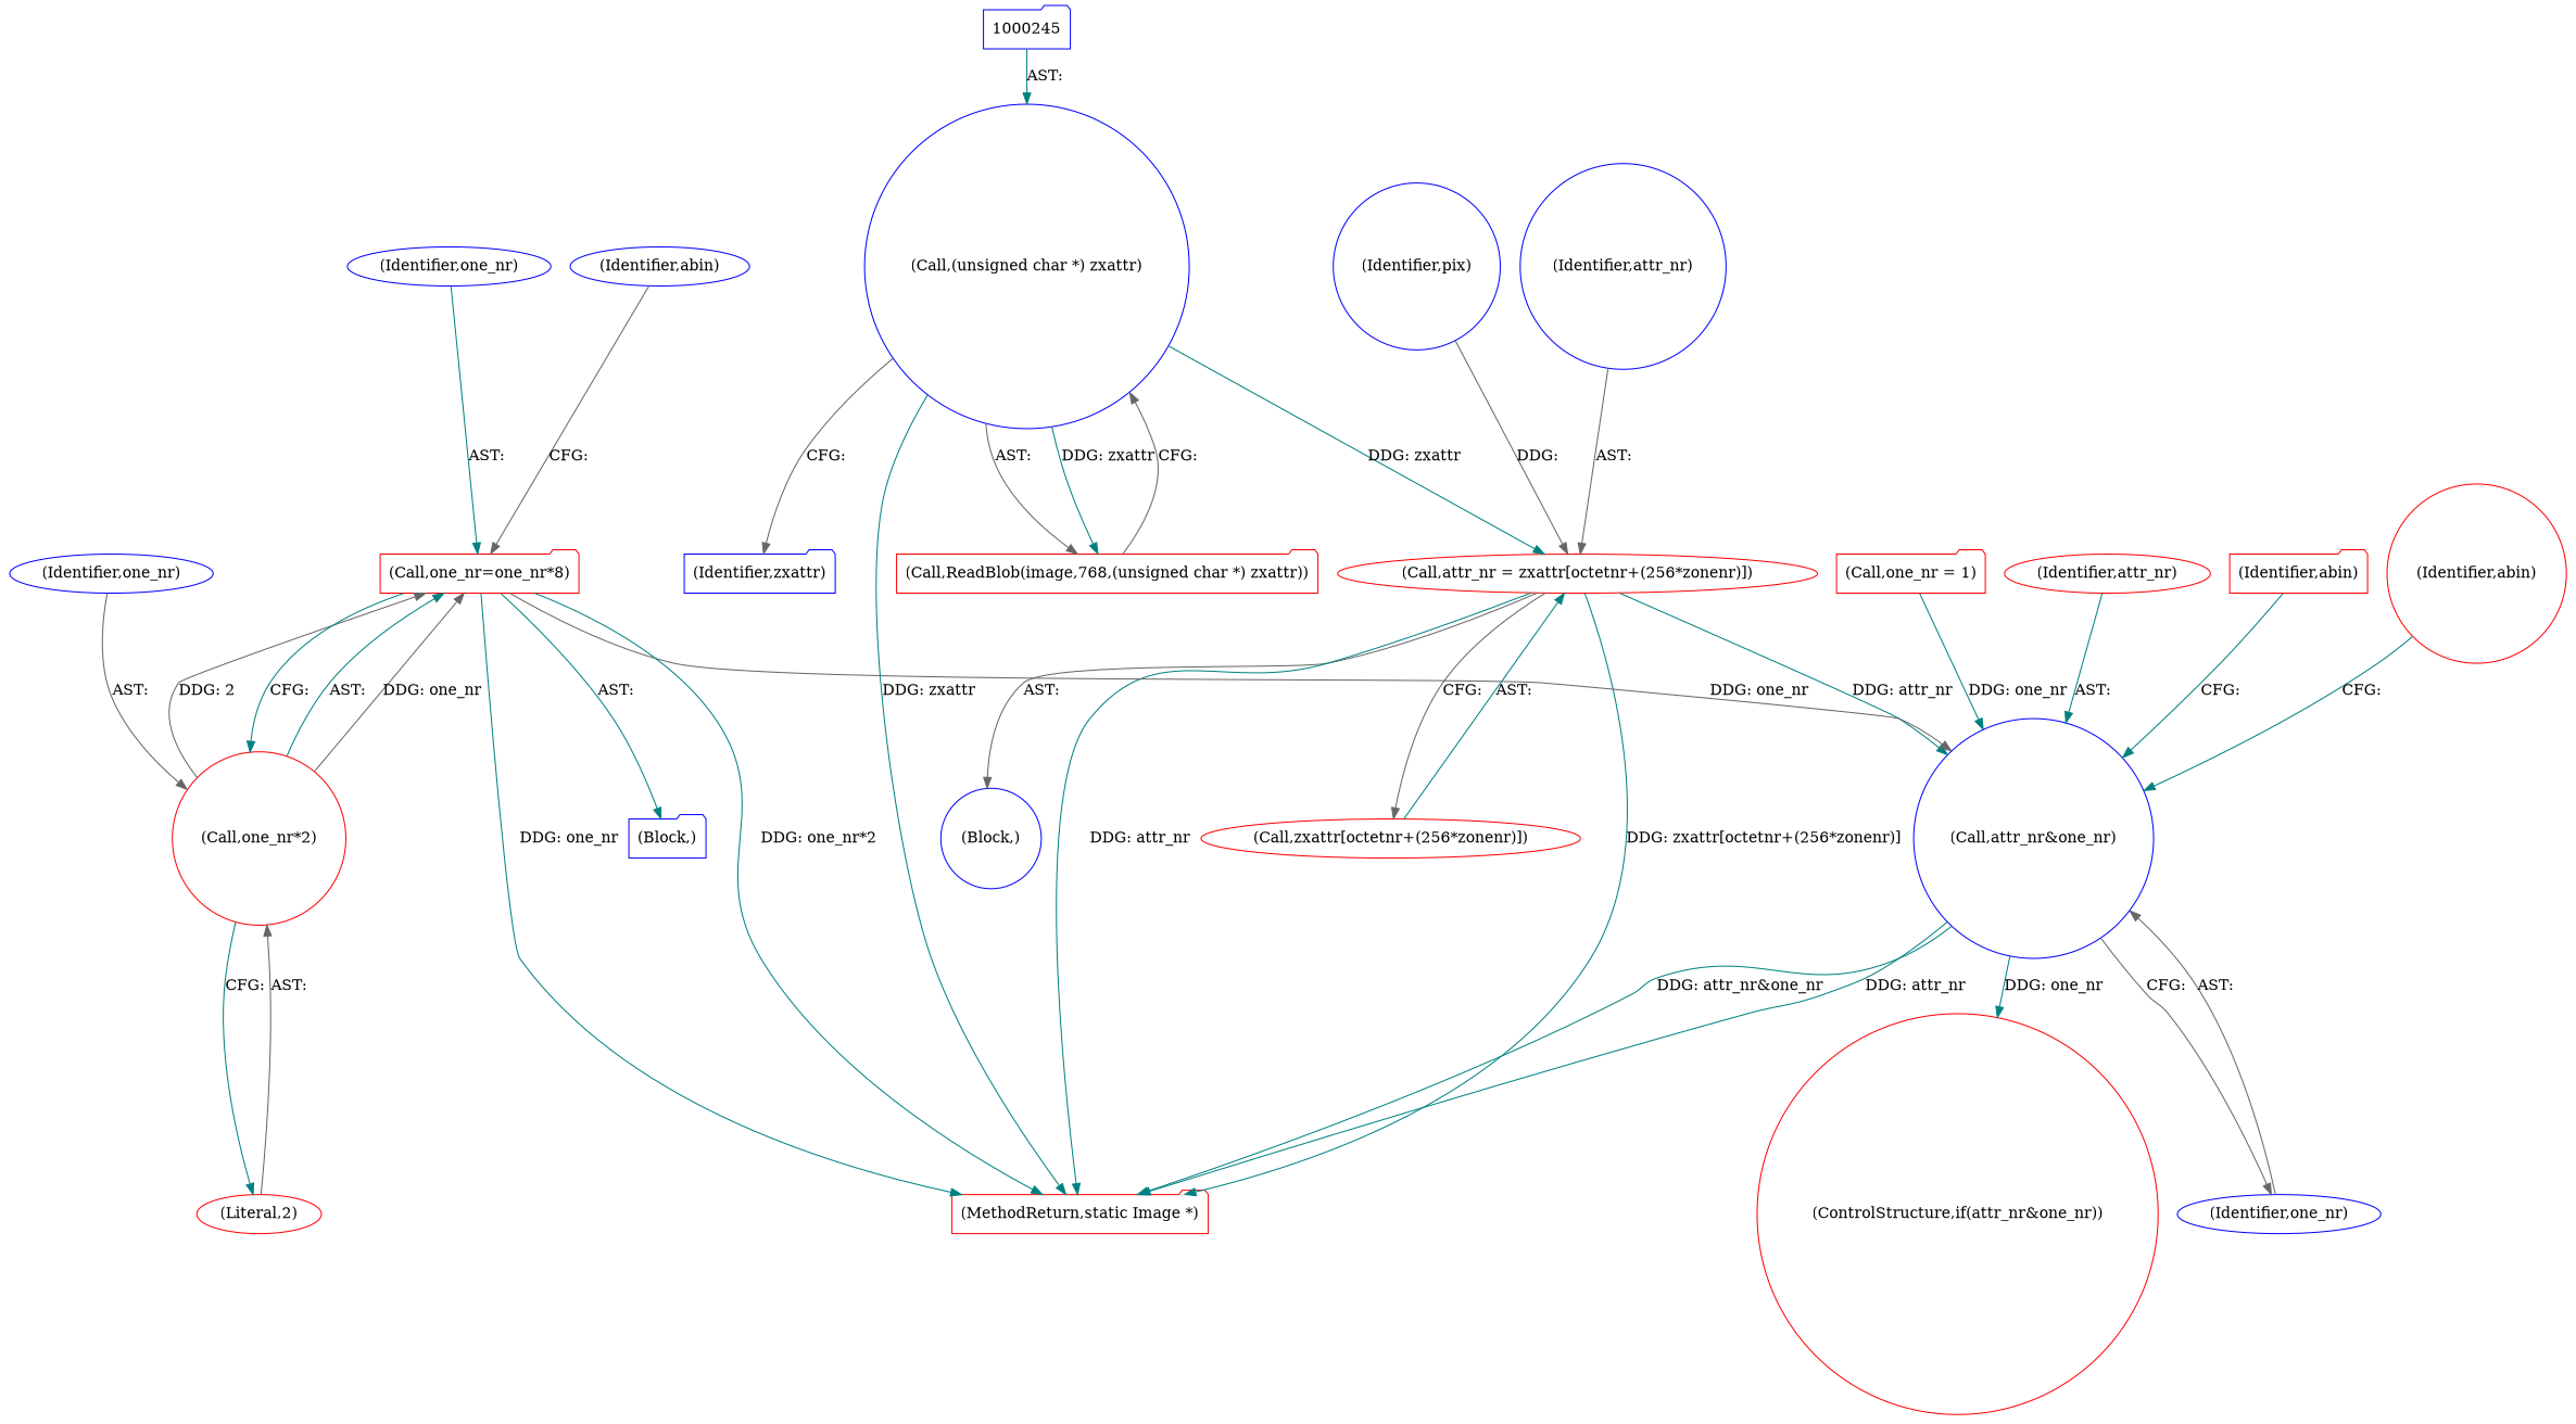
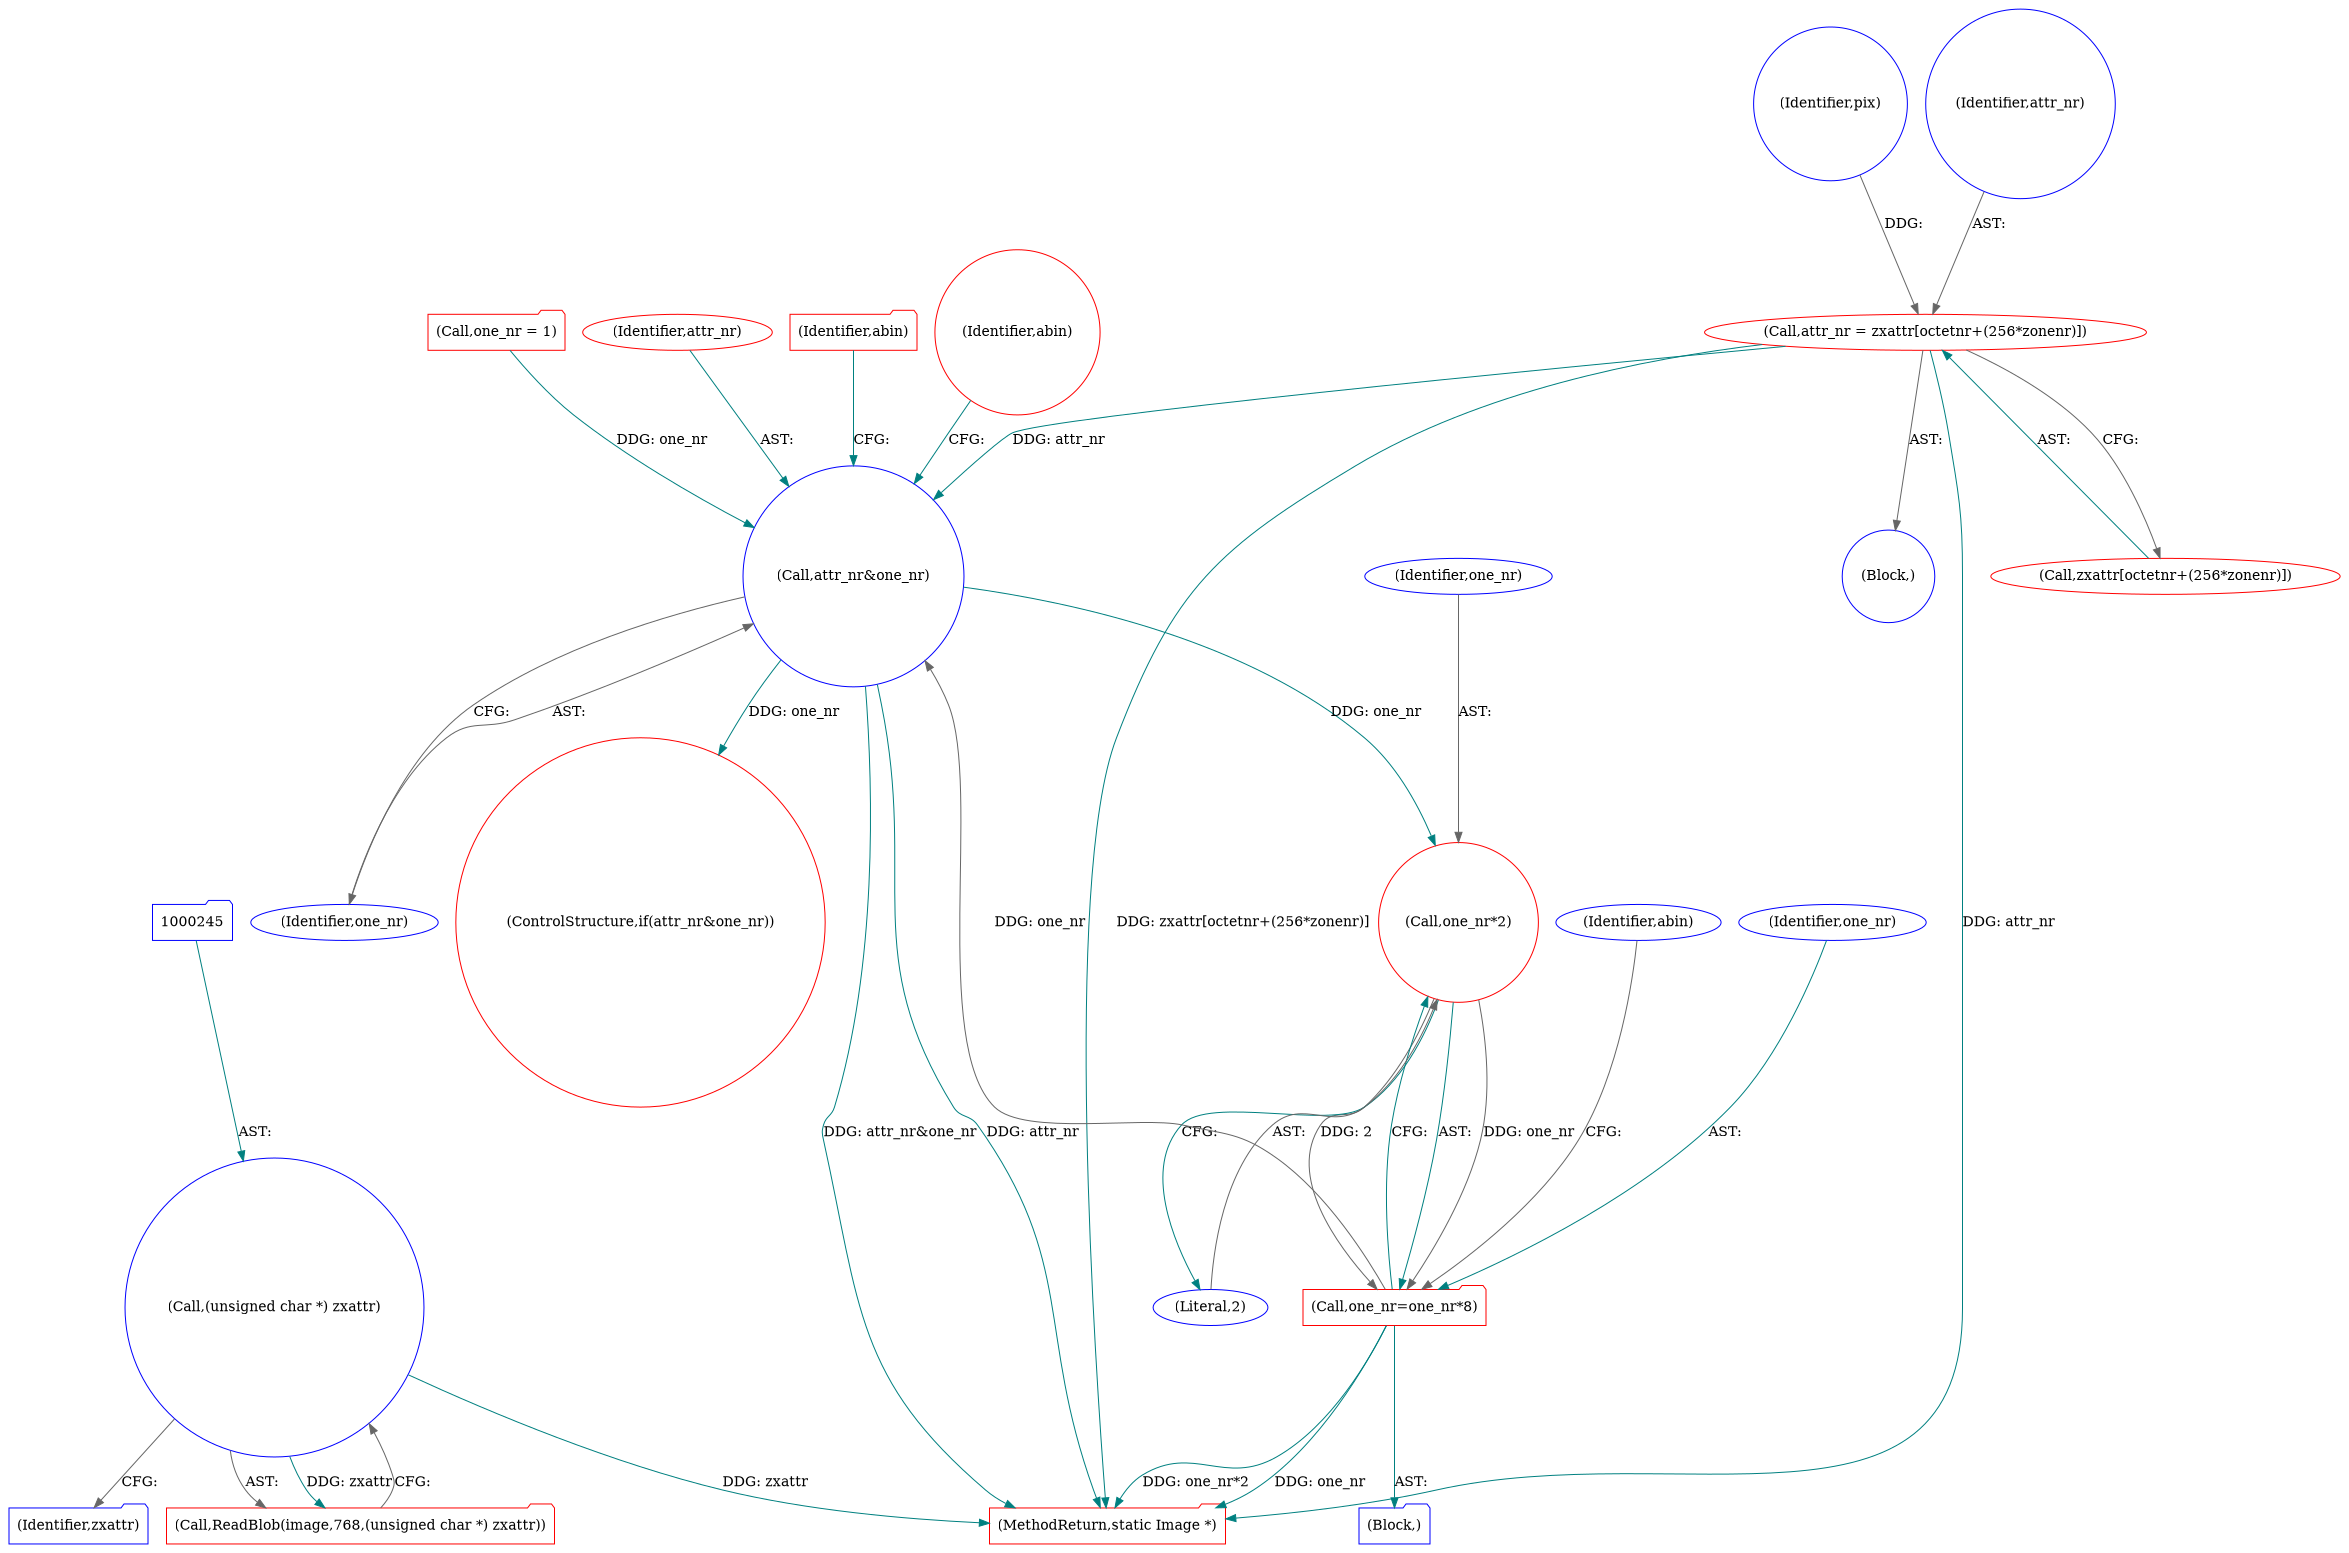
  digraph {
    node [color=blue shape=ellipse]
    edge [color=teal]
    n1 [color=red label="(Call,attr_nr = zxattr[octetnr+(256*zonenr)])"]
    n2 [label="(Call,attr_nr&one_nr)" shape=circle]
    n3 [label="(Block,)" shape=circle]
    n4 [color=red label="(MethodReturn,static Image *)" shape=folder]
    n5 [color=red label="(Call,zxattr[octetnr+(256*zonenr)])"]
    n6 [color=red label="(Call,one_nr*2)" shape=circle]
    n7 [label="(Identifier,one_nr)"]
    n8 [color=red label="(ControlStructure,if(attr_nr&one_nr))" shape=circle]
    n9 [label="(Call,(unsigned char *) zxattr)" shape=circle]
    n10 [color=red label="(Call,ReadBlob(image,768,(unsigned char *) zxattr))" shape=folder]
    n11 [label="(Identifier,zxattr)" shape=folder]
    n12 [color=red label="(Call,one_nr=one_nr*8)" shape=folder]
-   n13 [color=red label="(Literal,2)"]
+   n13 [label="(Literal,2)"]
    n14 [label="(Block,)" shape=folder]
    n15 [color=red label="(Call,one_nr = 1)" shape=folder]
    n16 [color=red label="(Identifier,attr_nr)"]
    n17 [color=red label="(Identifier,abin)" shape=folder]
    n18 [label="(Identifier,pix)" shape=circle]
    n19 [label="(Identifier,abin)"]
    n20 [label="(Identifier,attr_nr)" shape=circle]
    n21 [color=red label="(Identifier,abin)" shape=circle]
    n22 [label="(Identifier,one_nr)"]
    n23 [label="(Identifier,one_nr)"]
    1000245 [shape=folder]
    n1 -> n2 [label="DDG: attr_nr"]
    n1 -> n3 [color=gray40 label="AST: "]
    n1 -> n4 [label="DDG: attr_nr"]
    n1 -> n4 [label="DDG: zxattr[octetnr+(256*zonenr)]"]
    n1 -> n5 [color=gray40 label="CFG: "]
    n2 -> n4 [label="DDG: attr_nr&one_nr"]
    n2 -> n4 [label="DDG: attr_nr"]
+   n2 -> n6 [label="DDG: one_nr"]
    n2 -> n7 [color=gray40 label="CFG: "]
    n2 -> n8 [label="DDG: one_nr"]
    n5 -> n1 [label="AST: "]
    n6 -> n12 [label="AST: "]
    n6 -> n12 [color=gray40 label="DDG: one_nr"]
    n6 -> n12 [color=gray40 label="DDG: 2"]
    n6 -> n13 [label="CFG: "]
    n7 -> n2 [color=gray40 label="AST: "]
-   n9 -> n1 [label="DDG: zxattr"]
    n9 -> n4 [label="DDG: zxattr"]
    n9 -> n10 [color=gray40 label="AST: "]
    n9 -> n10 [label="DDG: zxattr"]
    n9 -> n11 [color=gray40 label="CFG: "]
    n10 -> n9 [color=gray40 label="CFG: "]
    n12 -> n2 [color=gray40 label="DDG: one_nr"]
    n12 -> n4 [label="DDG: one_nr"]
    n12 -> n4 [label="DDG: one_nr*2"]
    n12 -> n6 [label="CFG: "]
    n12 -> n14 [label="AST: "]
    n13 -> n6 [color=gray40 label="AST: "]
    n15 -> n2 [label="DDG: one_nr"]
    n16 -> n2 [label="AST: "]
    n17 -> n2 [label="CFG: "]
    n18 -> n1 [color=gray40 label="DDG: "]
    n19 -> n12 [color=gray40 label="CFG: "]
    n20 -> n1 [color=gray40 label="AST: "]
    n21 -> n2 [label="CFG: "]
    n22 -> n12 [label="AST: "]
    n23 -> n6 [color=gray40 label="AST: "]
    1000245 -> n9 [label="AST: "]
  }
